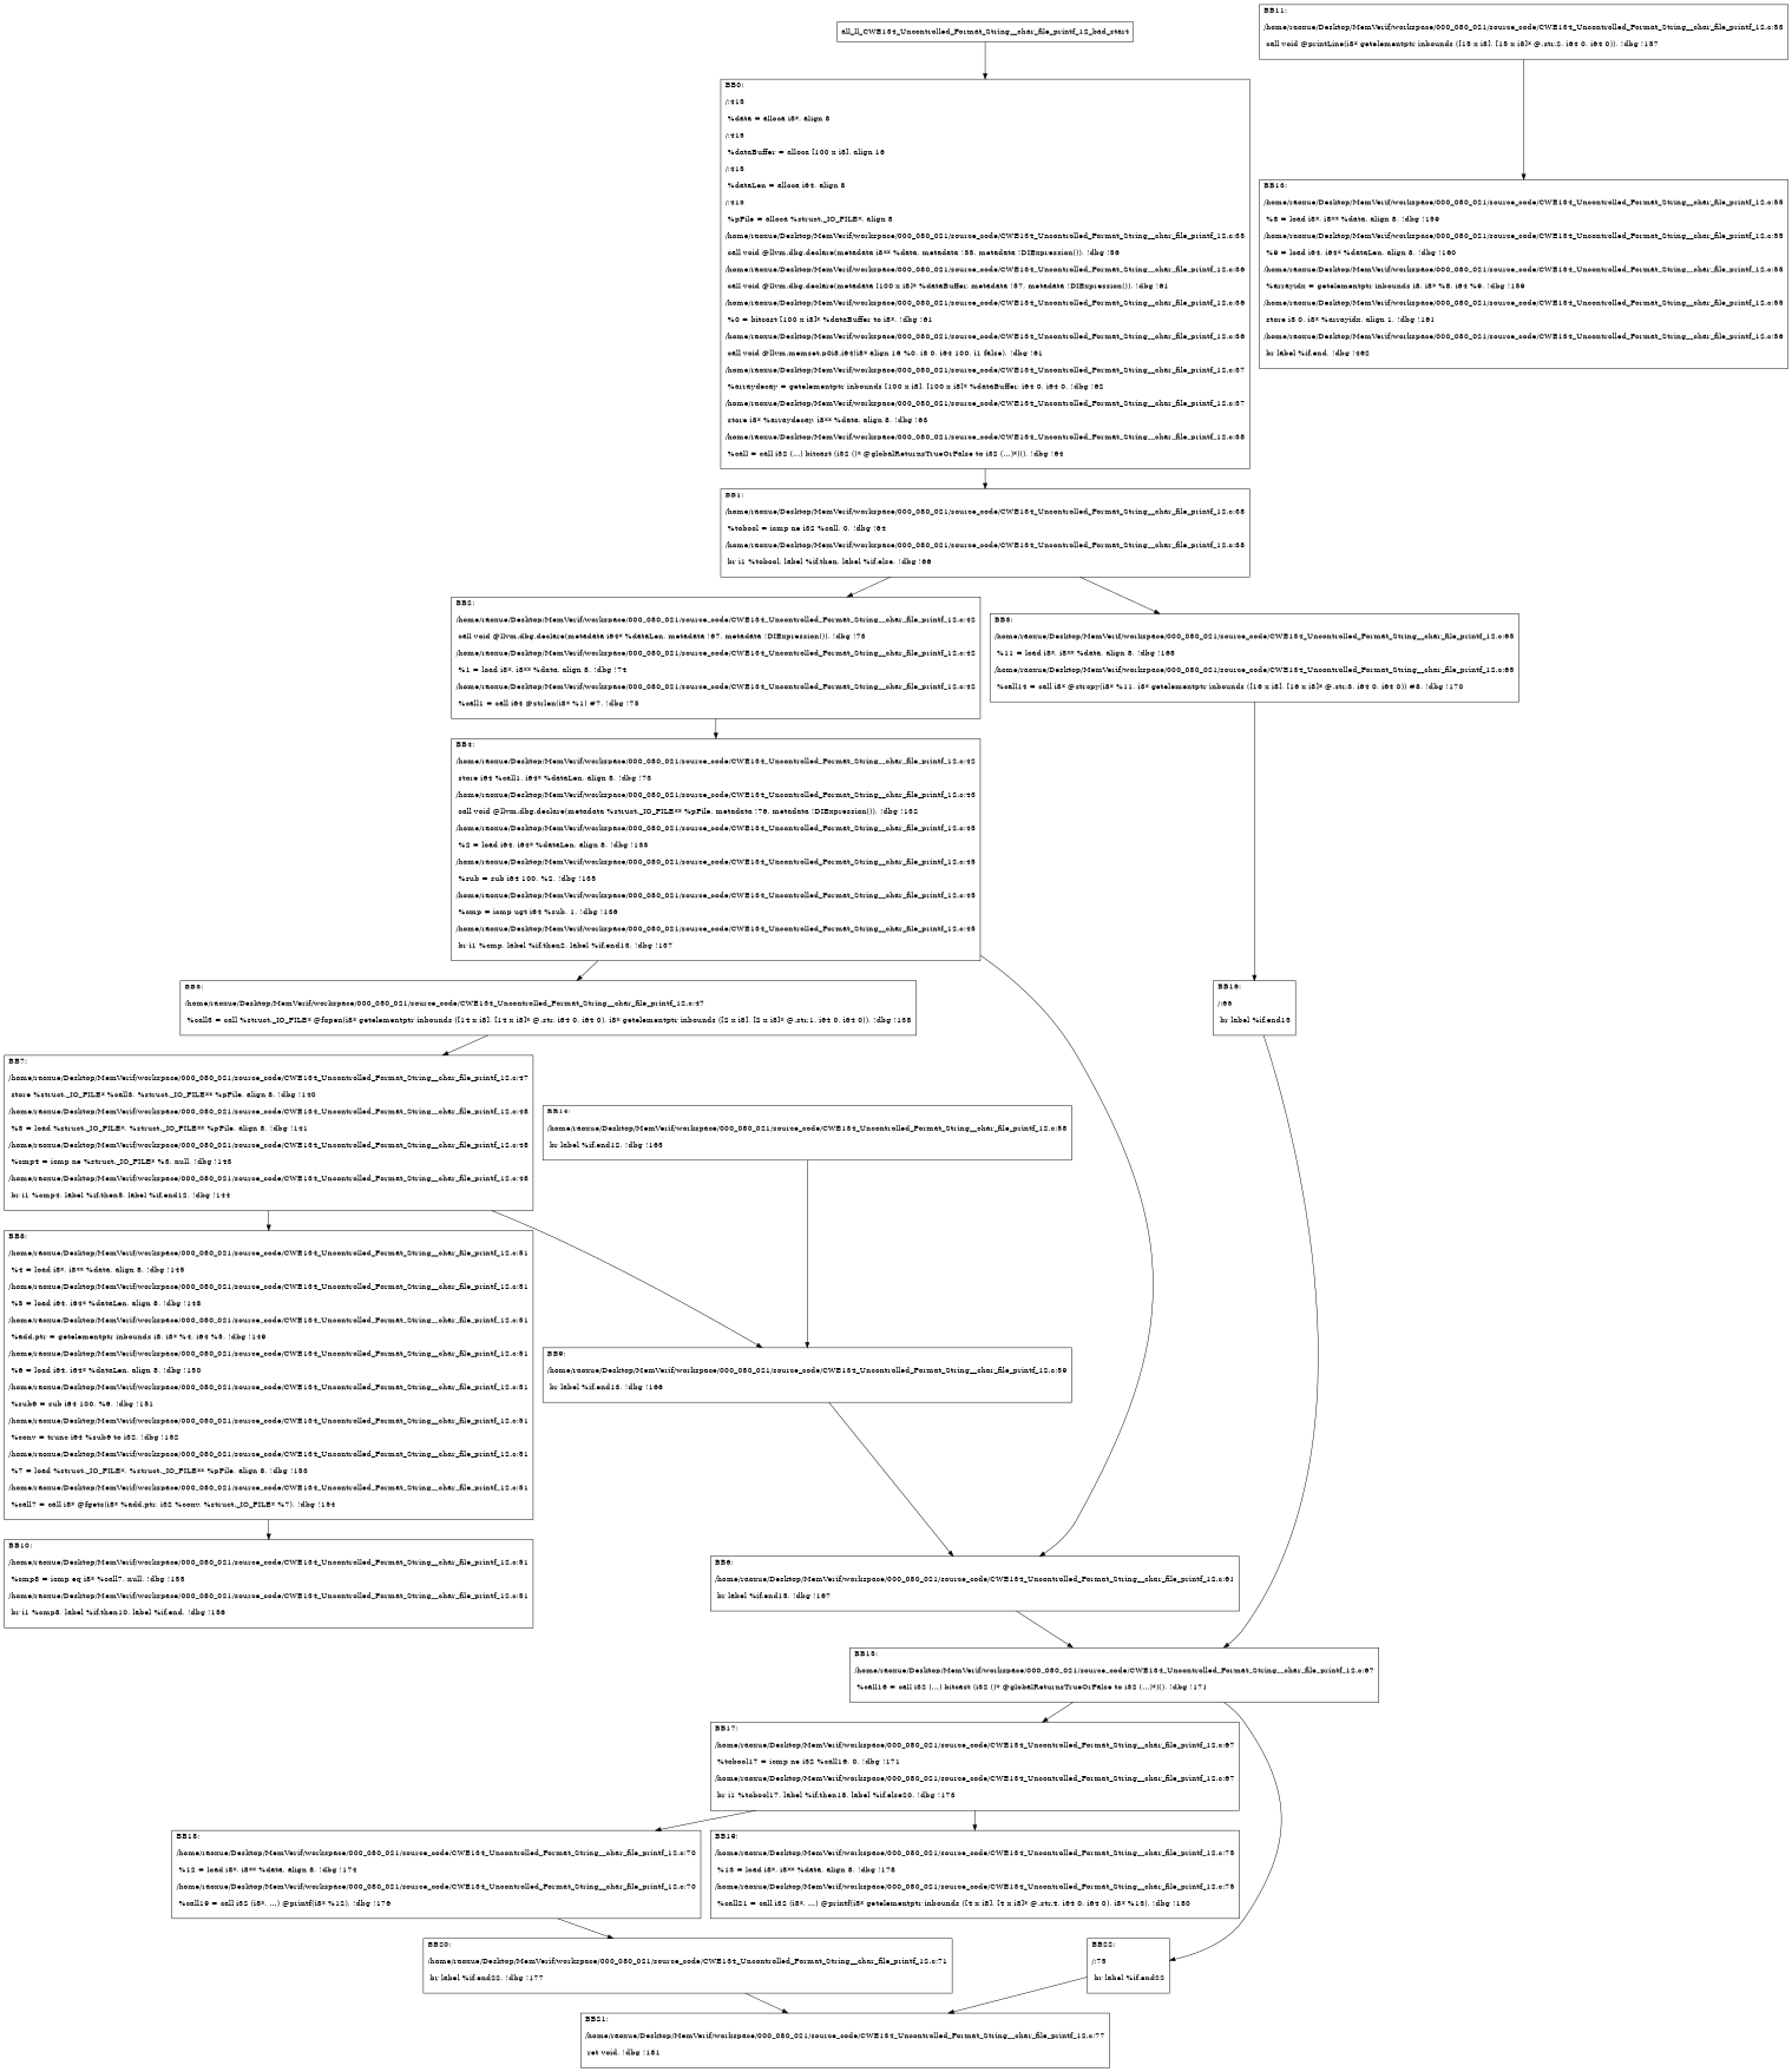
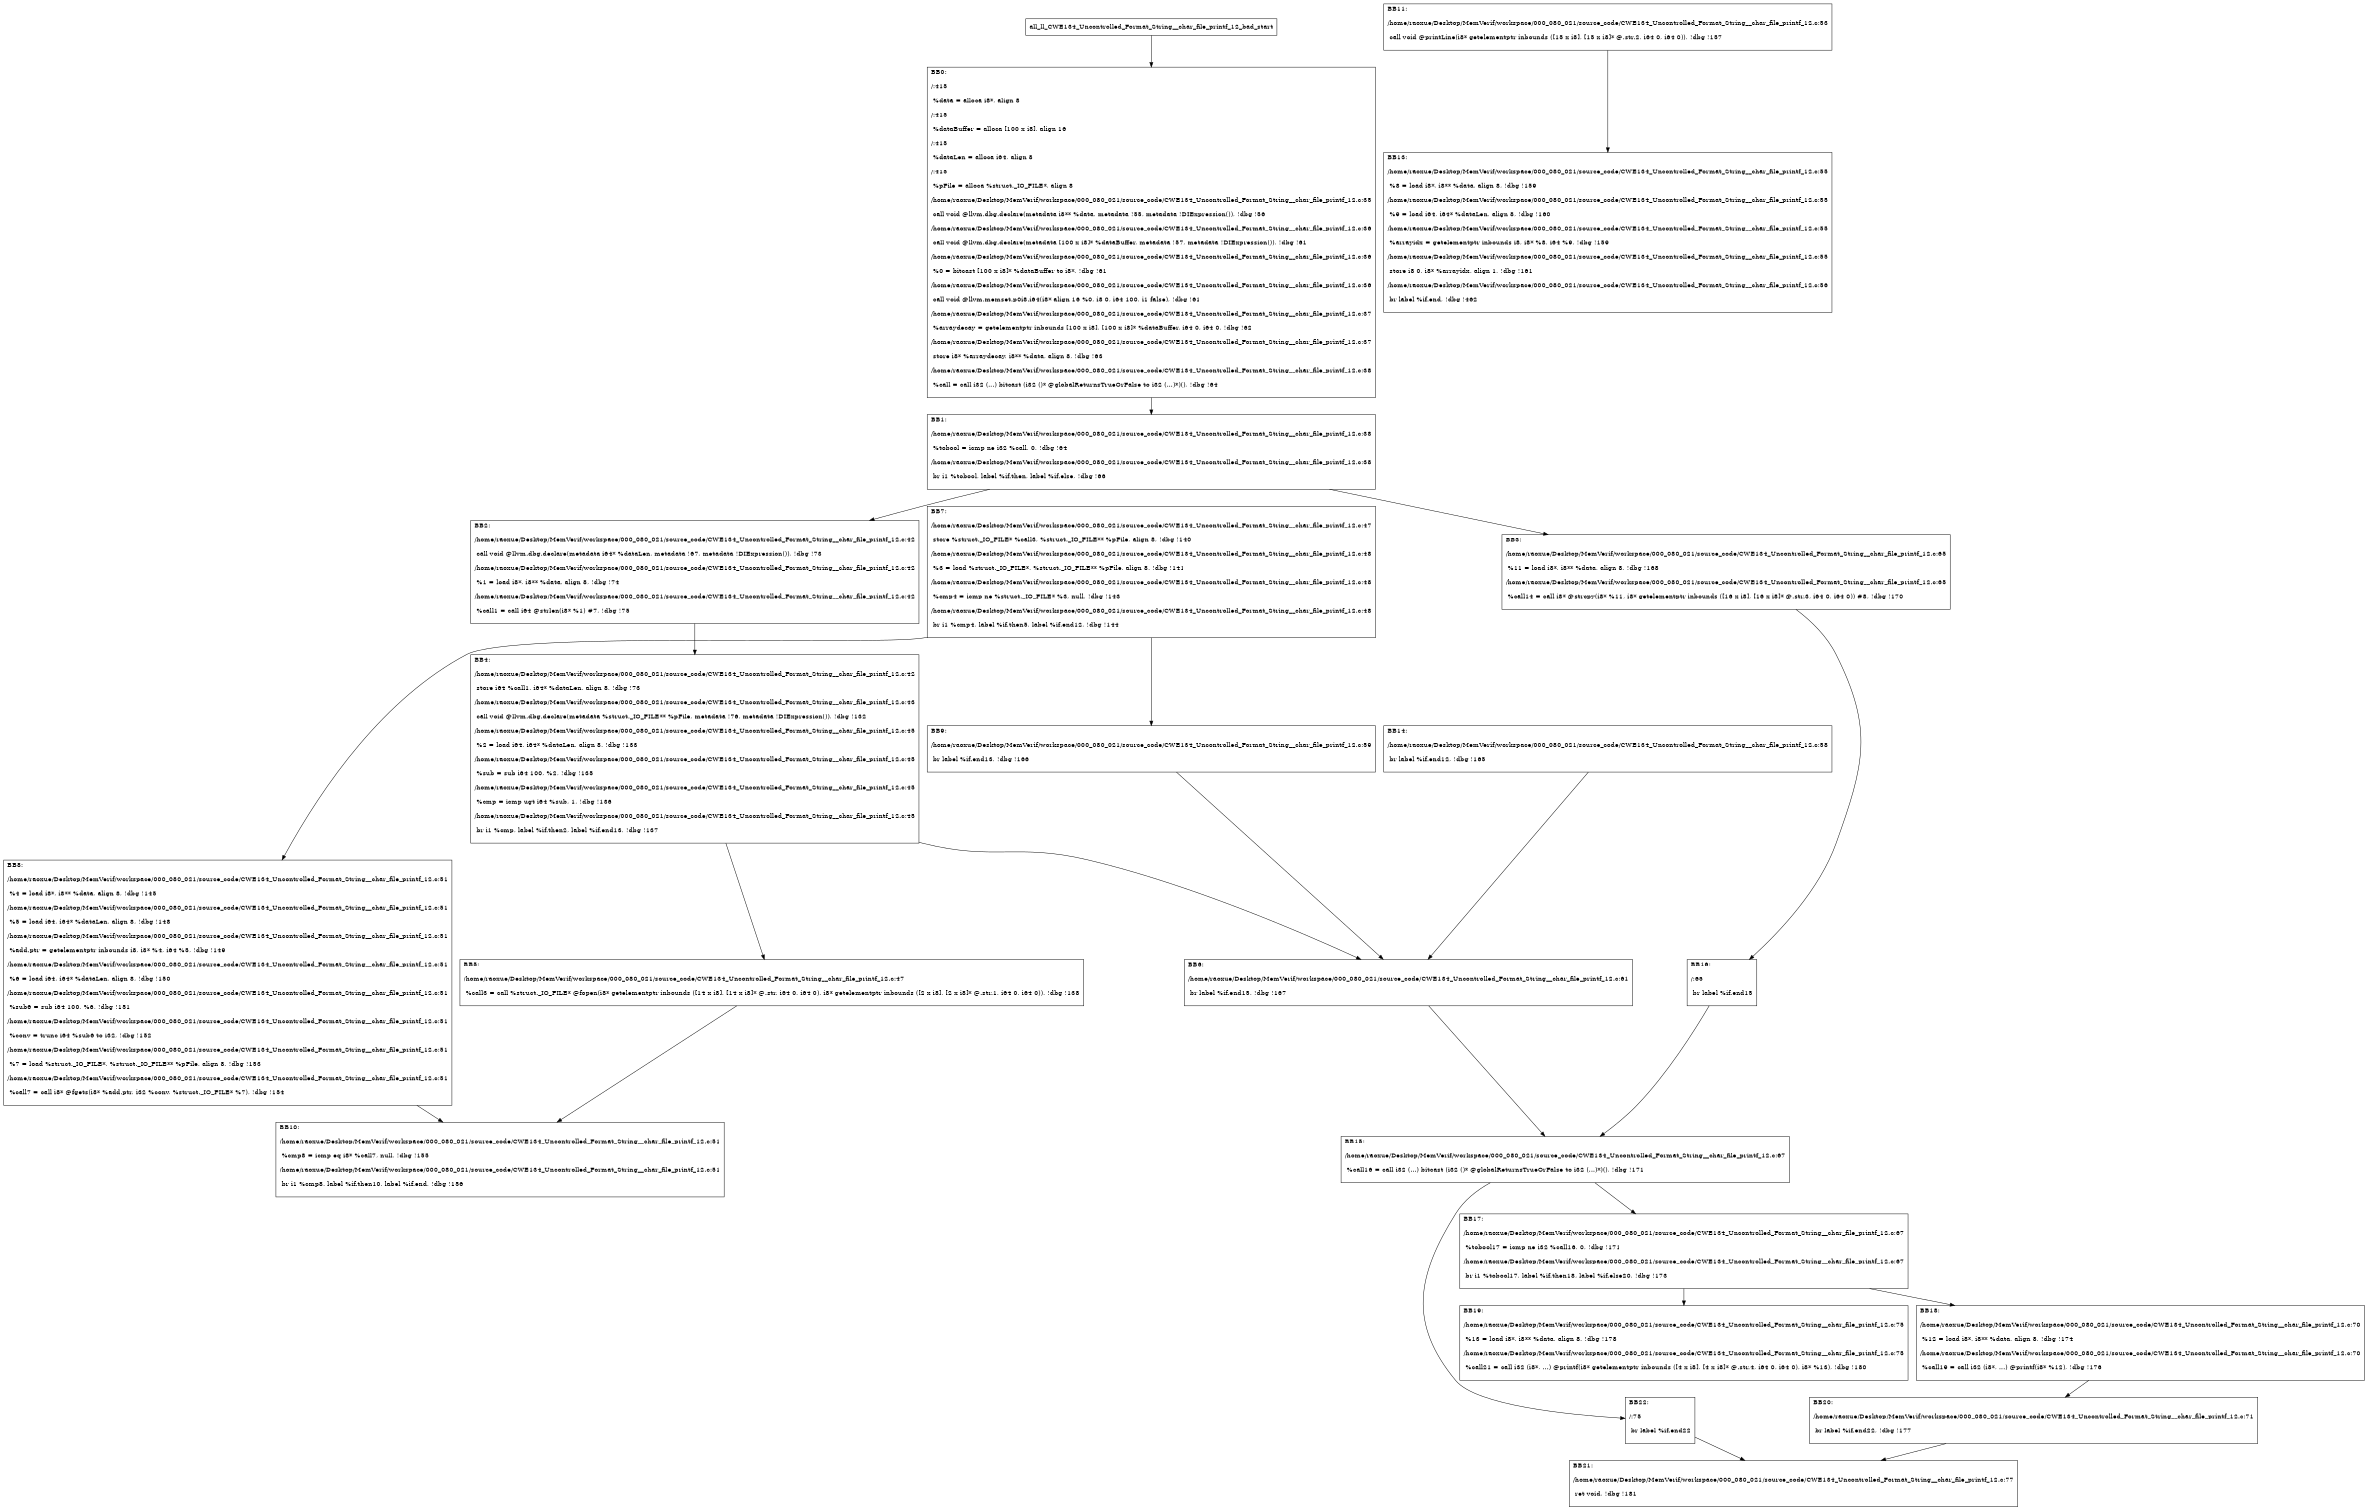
  digraph {
    node [shape=record]
    n1 [label="{all_ll_CWE134_Uncontrolled_Format_String__char_file_printf_12_bad_start}"]
    n2 [label="{BB0:\l\l/:415\l\n  %data = alloca i8*, align 8\l\n/:415\l\n  %dataBuffer = alloca [100 x i8], align 16\l\n/:415\l\n  %dataLen = alloca i64, align 8\l\n/:415\l\n  %pFile = alloca %struct._IO_FILE*, align 8\l\n/home/raoxue/Desktop/MemVerif/workspace/000_080_021/source_code/CWE134_Uncontrolled_Format_String__char_file_printf_12.c:35\l\n  call void @llvm.dbg.declare(metadata i8** %data, metadata !55, metadata !DIExpression()), !dbg !56\l\n/home/raoxue/Desktop/MemVerif/workspace/000_080_021/source_code/CWE134_Uncontrolled_Format_String__char_file_printf_12.c:36\l\n  call void @llvm.dbg.declare(metadata [100 x i8]* %dataBuffer, metadata !57, metadata !DIExpression()), !dbg !61\l\n/home/raoxue/Desktop/MemVerif/workspace/000_080_021/source_code/CWE134_Uncontrolled_Format_String__char_file_printf_12.c:36\l\n  %0 = bitcast [100 x i8]* %dataBuffer to i8*, !dbg !61\l\n/home/raoxue/Desktop/MemVerif/workspace/000_080_021/source_code/CWE134_Uncontrolled_Format_String__char_file_printf_12.c:36\l\n  call void @llvm.memset.p0i8.i64(i8* align 16 %0, i8 0, i64 100, i1 false), !dbg !61\l\n/home/raoxue/Desktop/MemVerif/workspace/000_080_021/source_code/CWE134_Uncontrolled_Format_String__char_file_printf_12.c:37\l\n  %arraydecay = getelementptr inbounds [100 x i8], [100 x i8]* %dataBuffer, i64 0, i64 0, !dbg !62\l\n/home/raoxue/Desktop/MemVerif/workspace/000_080_021/source_code/CWE134_Uncontrolled_Format_String__char_file_printf_12.c:37\l\n  store i8* %arraydecay, i8** %data, align 8, !dbg !63\l\n/home/raoxue/Desktop/MemVerif/workspace/000_080_021/source_code/CWE134_Uncontrolled_Format_String__char_file_printf_12.c:38\l\n  %call = call i32 (...) bitcast (i32 ()* @globalReturnsTrueOrFalse to i32 (...)*)(), !dbg !64\l\n}"]
    n3 [label="{BB1:\l\l/home/raoxue/Desktop/MemVerif/workspace/000_080_021/source_code/CWE134_Uncontrolled_Format_String__char_file_printf_12.c:38\l\n  %tobool = icmp ne i32 %call, 0, !dbg !64\l\n/home/raoxue/Desktop/MemVerif/workspace/000_080_021/source_code/CWE134_Uncontrolled_Format_String__char_file_printf_12.c:38\l\n  br i1 %tobool, label %if.then, label %if.else, !dbg !66\l\n}"]
    n4 [label="{BB2:\l\l/home/raoxue/Desktop/MemVerif/workspace/000_080_021/source_code/CWE134_Uncontrolled_Format_String__char_file_printf_12.c:42\l\n  call void @llvm.dbg.declare(metadata i64* %dataLen, metadata !67, metadata !DIExpression()), !dbg !73\l\n/home/raoxue/Desktop/MemVerif/workspace/000_080_021/source_code/CWE134_Uncontrolled_Format_String__char_file_printf_12.c:42\l\n  %1 = load i8*, i8** %data, align 8, !dbg !74\l\n/home/raoxue/Desktop/MemVerif/workspace/000_080_021/source_code/CWE134_Uncontrolled_Format_String__char_file_printf_12.c:42\l\n  %call1 = call i64 @strlen(i8* %1) #7, !dbg !75\l\n}"]
    n5 [label="{BB3:\l\l/home/raoxue/Desktop/MemVerif/workspace/000_080_021/source_code/CWE134_Uncontrolled_Format_String__char_file_printf_12.c:65\l\n  %11 = load i8*, i8** %data, align 8, !dbg !168\l\n/home/raoxue/Desktop/MemVerif/workspace/000_080_021/source_code/CWE134_Uncontrolled_Format_String__char_file_printf_12.c:65\l\n  %call14 = call i8* @strcpy(i8* %11, i8* getelementptr inbounds ([16 x i8], [16 x i8]* @.str.3, i64 0, i64 0)) #8, !dbg !170\l\n}"]
    n6 [label="{BB4:\l\l/home/raoxue/Desktop/MemVerif/workspace/000_080_021/source_code/CWE134_Uncontrolled_Format_String__char_file_printf_12.c:42\l\n  store i64 %call1, i64* %dataLen, align 8, !dbg !73\l\n/home/raoxue/Desktop/MemVerif/workspace/000_080_021/source_code/CWE134_Uncontrolled_Format_String__char_file_printf_12.c:43\l\n  call void @llvm.dbg.declare(metadata %struct._IO_FILE** %pFile, metadata !76, metadata !DIExpression()), !dbg !132\l\n/home/raoxue/Desktop/MemVerif/workspace/000_080_021/source_code/CWE134_Uncontrolled_Format_String__char_file_printf_12.c:45\l\n  %2 = load i64, i64* %dataLen, align 8, !dbg !133\l\n/home/raoxue/Desktop/MemVerif/workspace/000_080_021/source_code/CWE134_Uncontrolled_Format_String__char_file_printf_12.c:45\l\n  %sub = sub i64 100, %2, !dbg !135\l\n/home/raoxue/Desktop/MemVerif/workspace/000_080_021/source_code/CWE134_Uncontrolled_Format_String__char_file_printf_12.c:45\l\n  %cmp = icmp ugt i64 %sub, 1, !dbg !136\l\n/home/raoxue/Desktop/MemVerif/workspace/000_080_021/source_code/CWE134_Uncontrolled_Format_String__char_file_printf_12.c:45\l\n  br i1 %cmp, label %if.then2, label %if.end13, !dbg !137\l\n}"]
    n7 [label="{BB16:\l\l/:65\l\n  br label %if.end15\l\n}"]
    n8 [label="{BB5:\l\l/home/raoxue/Desktop/MemVerif/workspace/000_080_021/source_code/CWE134_Uncontrolled_Format_String__char_file_printf_12.c:47\l\n  %call3 = call %struct._IO_FILE* @fopen(i8* getelementptr inbounds ([14 x i8], [14 x i8]* @.str, i64 0, i64 0), i8* getelementptr inbounds ([2 x i8], [2 x i8]* @.str.1, i64 0, i64 0)), !dbg !138\l\n}"]
    n9 [label="{BB6:\l\l/home/raoxue/Desktop/MemVerif/workspace/000_080_021/source_code/CWE134_Uncontrolled_Format_String__char_file_printf_12.c:61\l\n  br label %if.end15, !dbg !167\l\n}"]
    n10 [label="{BB15:\l\l/home/raoxue/Desktop/MemVerif/workspace/000_080_021/source_code/CWE134_Uncontrolled_Format_String__char_file_printf_12.c:67\l\n  %call16 = call i32 (...) bitcast (i32 ()* @globalReturnsTrueOrFalse to i32 (...)*)(), !dbg !171\l\n}"]
    n11 [label="{BB7:\l\l/home/raoxue/Desktop/MemVerif/workspace/000_080_021/source_code/CWE134_Uncontrolled_Format_String__char_file_printf_12.c:47\l\n  store %struct._IO_FILE* %call3, %struct._IO_FILE** %pFile, align 8, !dbg !140\l\n/home/raoxue/Desktop/MemVerif/workspace/000_080_021/source_code/CWE134_Uncontrolled_Format_String__char_file_printf_12.c:48\l\n  %3 = load %struct._IO_FILE*, %struct._IO_FILE** %pFile, align 8, !dbg !141\l\n/home/raoxue/Desktop/MemVerif/workspace/000_080_021/source_code/CWE134_Uncontrolled_Format_String__char_file_printf_12.c:48\l\n  %cmp4 = icmp ne %struct._IO_FILE* %3, null, !dbg !143\l\n/home/raoxue/Desktop/MemVerif/workspace/000_080_021/source_code/CWE134_Uncontrolled_Format_String__char_file_printf_12.c:48\l\n  br i1 %cmp4, label %if.then5, label %if.end12, !dbg !144\l\n}"]
    n12 [label="{BB8:\l\l/home/raoxue/Desktop/MemVerif/workspace/000_080_021/source_code/CWE134_Uncontrolled_Format_String__char_file_printf_12.c:51\l\n  %4 = load i8*, i8** %data, align 8, !dbg !145\l\n/home/raoxue/Desktop/MemVerif/workspace/000_080_021/source_code/CWE134_Uncontrolled_Format_String__char_file_printf_12.c:51\l\n  %5 = load i64, i64* %dataLen, align 8, !dbg !148\l\n/home/raoxue/Desktop/MemVerif/workspace/000_080_021/source_code/CWE134_Uncontrolled_Format_String__char_file_printf_12.c:51\l\n  %add.ptr = getelementptr inbounds i8, i8* %4, i64 %5, !dbg !149\l\n/home/raoxue/Desktop/MemVerif/workspace/000_080_021/source_code/CWE134_Uncontrolled_Format_String__char_file_printf_12.c:51\l\n  %6 = load i64, i64* %dataLen, align 8, !dbg !150\l\n/home/raoxue/Desktop/MemVerif/workspace/000_080_021/source_code/CWE134_Uncontrolled_Format_String__char_file_printf_12.c:51\l\n  %sub6 = sub i64 100, %6, !dbg !151\l\n/home/raoxue/Desktop/MemVerif/workspace/000_080_021/source_code/CWE134_Uncontrolled_Format_String__char_file_printf_12.c:51\l\n  %conv = trunc i64 %sub6 to i32, !dbg !152\l\n/home/raoxue/Desktop/MemVerif/workspace/000_080_021/source_code/CWE134_Uncontrolled_Format_String__char_file_printf_12.c:51\l\n  %7 = load %struct._IO_FILE*, %struct._IO_FILE** %pFile, align 8, !dbg !153\l\n/home/raoxue/Desktop/MemVerif/workspace/000_080_021/source_code/CWE134_Uncontrolled_Format_String__char_file_printf_12.c:51\l\n  %call7 = call i8* @fgets(i8* %add.ptr, i32 %conv, %struct._IO_FILE* %7), !dbg !154\l\n}"]
    n13 [label="{BB9:\l\l/home/raoxue/Desktop/MemVerif/workspace/000_080_021/source_code/CWE134_Uncontrolled_Format_String__char_file_printf_12.c:59\l\n  br label %if.end13, !dbg !166\l\n}"]
    n14 [label="{BB17:\l\l/home/raoxue/Desktop/MemVerif/workspace/000_080_021/source_code/CWE134_Uncontrolled_Format_String__char_file_printf_12.c:67\l\n  %tobool17 = icmp ne i32 %call16, 0, !dbg !171\l\n/home/raoxue/Desktop/MemVerif/workspace/000_080_021/source_code/CWE134_Uncontrolled_Format_String__char_file_printf_12.c:67\l\n  br i1 %tobool17, label %if.then18, label %if.else20, !dbg !173\l\n}"]
    n15 [label="{BB22:\l\l/:75\l\n  br label %if.end22\l\n}"]
    n16 [label="{BB10:\l\l/home/raoxue/Desktop/MemVerif/workspace/000_080_021/source_code/CWE134_Uncontrolled_Format_String__char_file_printf_12.c:51\l\n  %cmp8 = icmp eq i8* %call7, null, !dbg !155\l\n/home/raoxue/Desktop/MemVerif/workspace/000_080_021/source_code/CWE134_Uncontrolled_Format_String__char_file_printf_12.c:51\l\n  br i1 %cmp8, label %if.then10, label %if.end, !dbg !156\l\n}"]
    n17 [label="{BB11:\l\l/home/raoxue/Desktop/MemVerif/workspace/000_080_021/source_code/CWE134_Uncontrolled_Format_String__char_file_printf_12.c:53\l\n  call void @printLine(i8* getelementptr inbounds ([15 x i8], [15 x i8]* @.str.2, i64 0, i64 0)), !dbg !157\l\n}"]
    n18 [label="{BB13:\l\l/home/raoxue/Desktop/MemVerif/workspace/000_080_021/source_code/CWE134_Uncontrolled_Format_String__char_file_printf_12.c:55\l\n  %8 = load i8*, i8** %data, align 8, !dbg !159\l\n/home/raoxue/Desktop/MemVerif/workspace/000_080_021/source_code/CWE134_Uncontrolled_Format_String__char_file_printf_12.c:55\l\n  %9 = load i64, i64* %dataLen, align 8, !dbg !160\l\n/home/raoxue/Desktop/MemVerif/workspace/000_080_021/source_code/CWE134_Uncontrolled_Format_String__char_file_printf_12.c:55\l\n  %arrayidx = getelementptr inbounds i8, i8* %8, i64 %9, !dbg !159\l\n/home/raoxue/Desktop/MemVerif/workspace/000_080_021/source_code/CWE134_Uncontrolled_Format_String__char_file_printf_12.c:55\l\n  store i8 0, i8* %arrayidx, align 1, !dbg !161\l\n/home/raoxue/Desktop/MemVerif/workspace/000_080_021/source_code/CWE134_Uncontrolled_Format_String__char_file_printf_12.c:56\l\n  br label %if.end, !dbg !462\l\n}"]
    n19 [label="{BB14:\l\l/home/raoxue/Desktop/MemVerif/workspace/000_080_021/source_code/CWE134_Uncontrolled_Format_String__char_file_printf_12.c:58\l\n  br label %if.end12, !dbg !165\l\n}"]
    n20 [label="{BB18:\l\l/home/raoxue/Desktop/MemVerif/workspace/000_080_021/source_code/CWE134_Uncontrolled_Format_String__char_file_printf_12.c:70\l\n  %12 = load i8*, i8** %data, align 8, !dbg !174\l\n/home/raoxue/Desktop/MemVerif/workspace/000_080_021/source_code/CWE134_Uncontrolled_Format_String__char_file_printf_12.c:70\l\n  %call19 = call i32 (i8*, ...) @printf(i8* %12), !dbg !176\l\n}"]
    n21 [label="{BB19:\l\l/home/raoxue/Desktop/MemVerif/workspace/000_080_021/source_code/CWE134_Uncontrolled_Format_String__char_file_printf_12.c:75\l\n  %13 = load i8*, i8** %data, align 8, !dbg !178\l\n/home/raoxue/Desktop/MemVerif/workspace/000_080_021/source_code/CWE134_Uncontrolled_Format_String__char_file_printf_12.c:75\l\n  %call21 = call i32 (i8*, ...) @printf(i8* getelementptr inbounds ([4 x i8], [4 x i8]* @.str.4, i64 0, i64 0), i8* %13), !dbg !180\l\n}"]
    n22 [label="{BB20:\l\l/home/raoxue/Desktop/MemVerif/workspace/000_080_021/source_code/CWE134_Uncontrolled_Format_String__char_file_printf_12.c:71\l\n  br label %if.end22, !dbg !177\l\n}"]
    n23 [label="{BB21:\l\l/home/raoxue/Desktop/MemVerif/workspace/000_080_021/source_code/CWE134_Uncontrolled_Format_String__char_file_printf_12.c:77\l\n  ret void, !dbg !181\l\n}"]
    n1 -> n2
    n2 -> n3
    n3 -> n4
    n3 -> n5
    n4 -> n6
    n5 -> n7
    n6 -> n8
    n6 -> n9
    n7 -> n10
-   n8 -> n11
+   n8 -> n16
    n9 -> n10
    n10 -> n14
    n10 -> n15
    n11 -> n12
    n11 -> n13
    n12 -> n16
    n13 -> n9
    n14 -> n20
    n14 -> n21
    n15 -> n23
    n17 -> n18
-   n19 -> n13
+   n19 -> n9
    n20 -> n22
    n22 -> n23
  }
